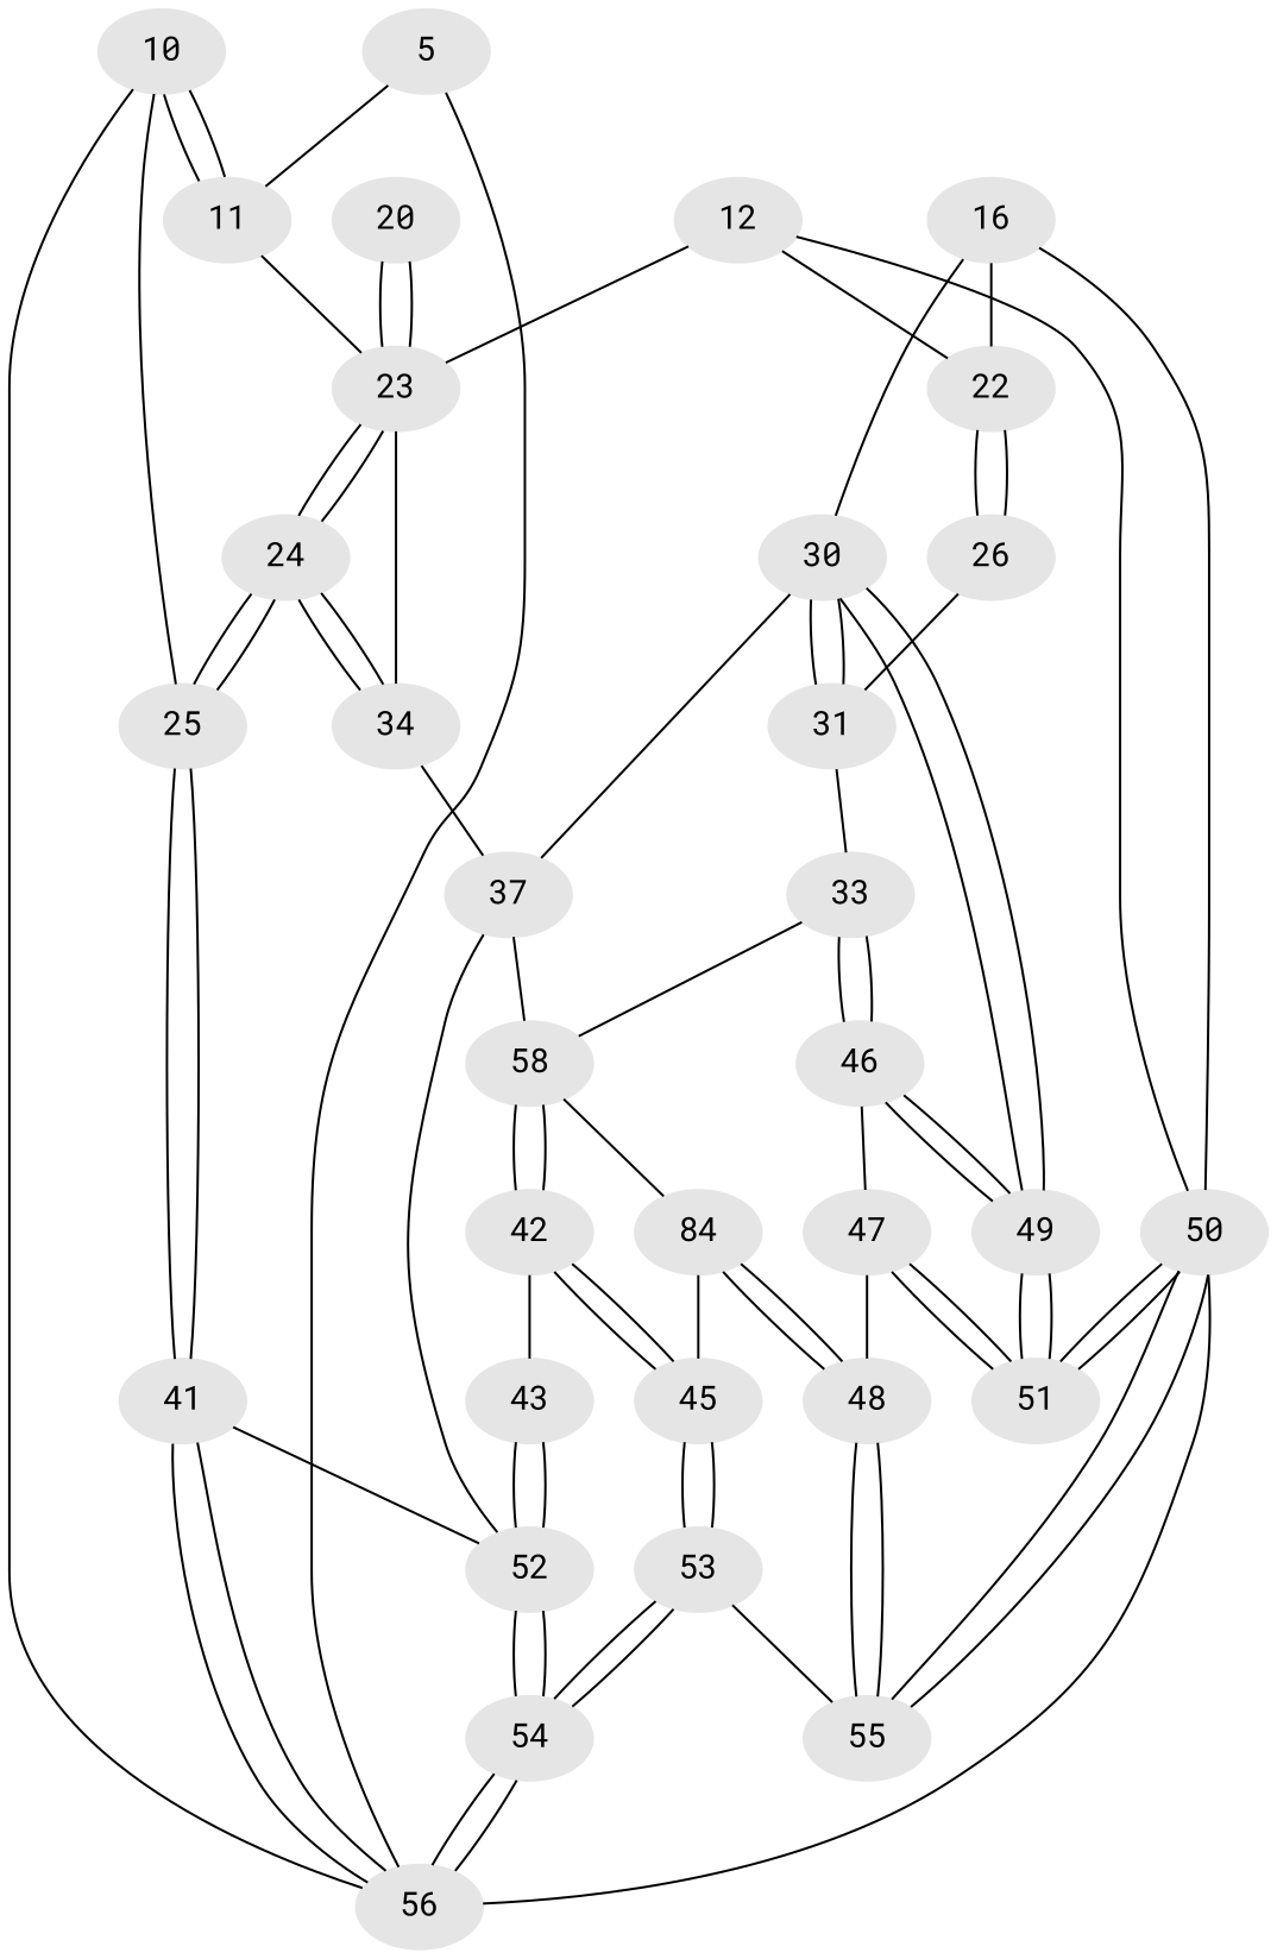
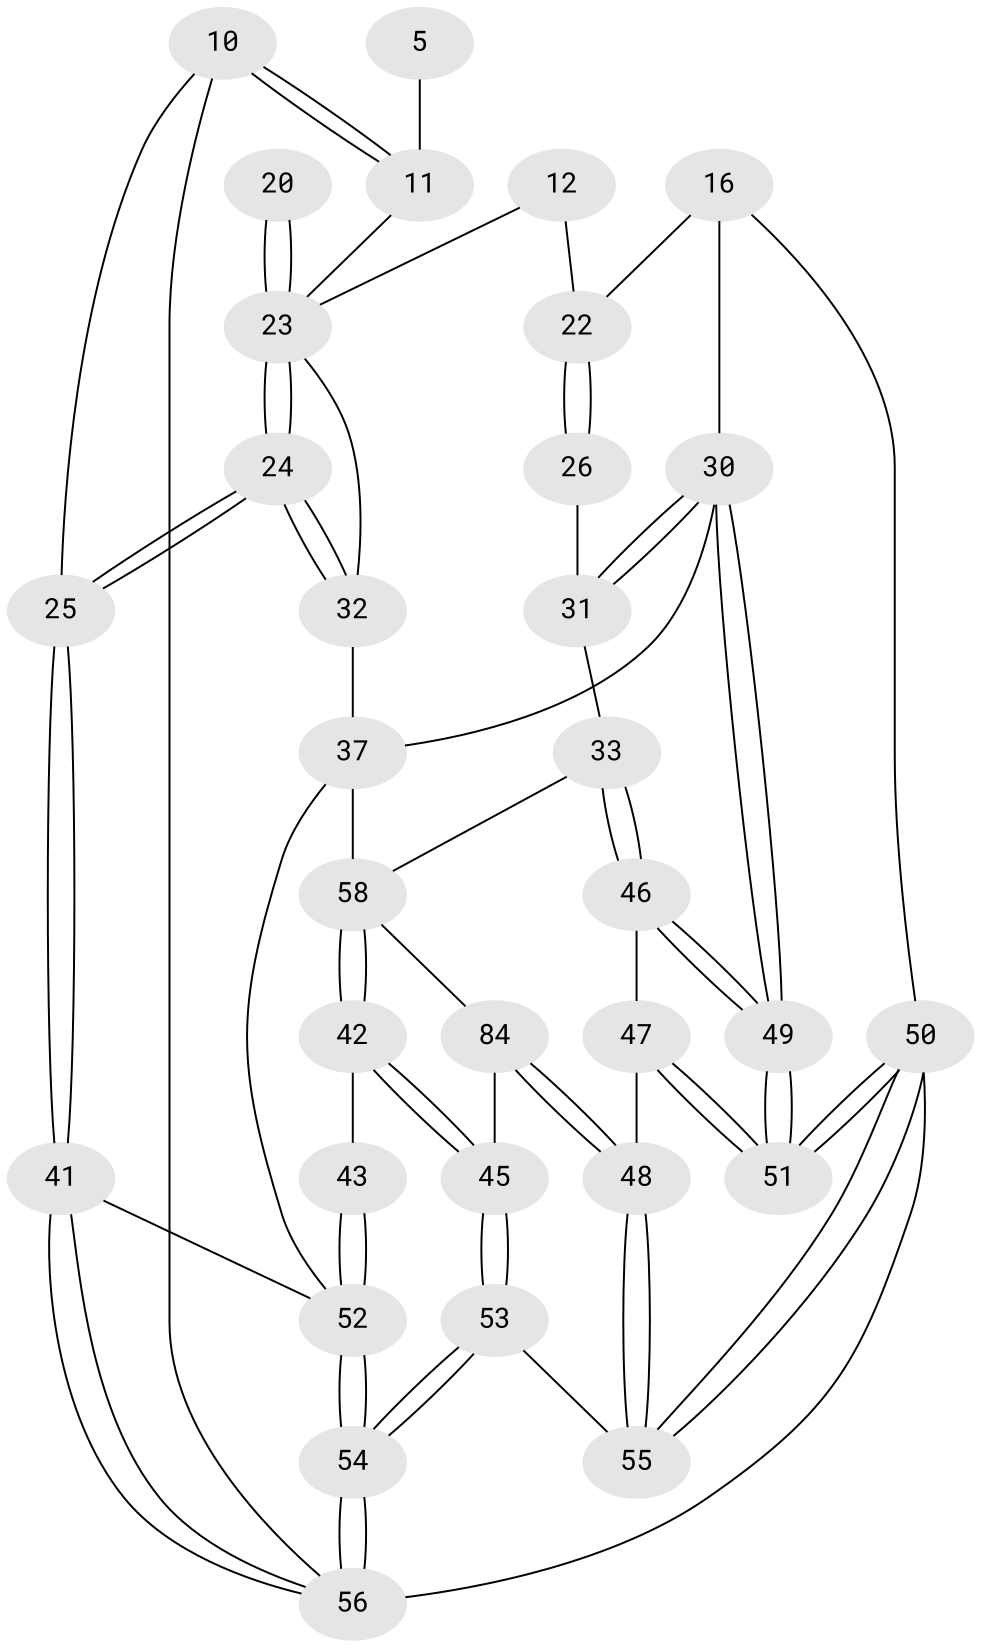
  graph {
    fontname="Roboto Mono"
    node [color=gray90 fontname="Roboto Mono" style=filled]
    edge [fontname="Roboto Mono"]
    11 [super="+9"]
    5
    56 [super="+4"]
    23 [super="+17+18+21"]
    10
    25
    41
    24
-   32 [super="+29" label=34]
+   32 [super="+29"]
    12 [super="+6"]
    22 [super="+13"]
    50 [super="+3"]
    26
    51
    55
    16 [super="+14+15"]
    30
    31
    37 [super="+36+28"]
    49
    20
    52 [super="+40+39"]
    33
    n24 [label=58 super="+35"]
    46
    42
    n27 [label=84]
    47
    54
    43
    45
    48
    53
    11 -- 23 [weight=2]
    5 -- 11
-   5 -- 56
    23 -- 24
    23 -- 24
    23 -- 32
    10 -- 11
    10 -- 11
    10 -- 56
    10 -- 25
    25 -- 41
    25 -- 41
    41 -- 56
    41 -- 56
    41 -- 52
    24 -- 25
    24 -- 25
    24 -- 32
    24 -- 32
    32 -- 37 [weight=2]
    12 -- 23 [weight=2]
    12 -- 22
-   12 -- 50
    22 -- 26
    22 -- 26
    50 -- 56 [weight=2]
    50 -- 51
    50 -- 51
    50 -- 55
    50 -- 55
    26 -- 31
    16 -- 22 [weight=2]
    16 -- 50 [weight=2]
    16 -- 30
    30 -- 31
    30 -- 31
    30 -- 37
    30 -- 49
    30 -- 49
    31 -- 33
    37 -- 52
    37 -- n24 [weight=2]
    49 -- 51
    49 -- 51
    20 -- 23 [weight=3]
    20 -- 23
    52 -- 54
    52 -- 54
    33 -- n24
    33 -- 46
    33 -- 46
    n24 -- 42
    n24 -- 42
    n24 -- n27
    46 -- 49
    46 -- 49
    46 -- 47
    42 -- 43
    42 -- 45
    42 -- 45
    n27 -- 45
    n27 -- 48
    n27 -- 48
    47 -- 51
    47 -- 51
    47 -- 48
    54 -- 56
    54 -- 56
    43 -- 52 [weight=2]
    43 -- 52
    45 -- 53
    45 -- 53
    48 -- 55
    48 -- 55
    53 -- 55
    53 -- 54
    53 -- 54
  }
